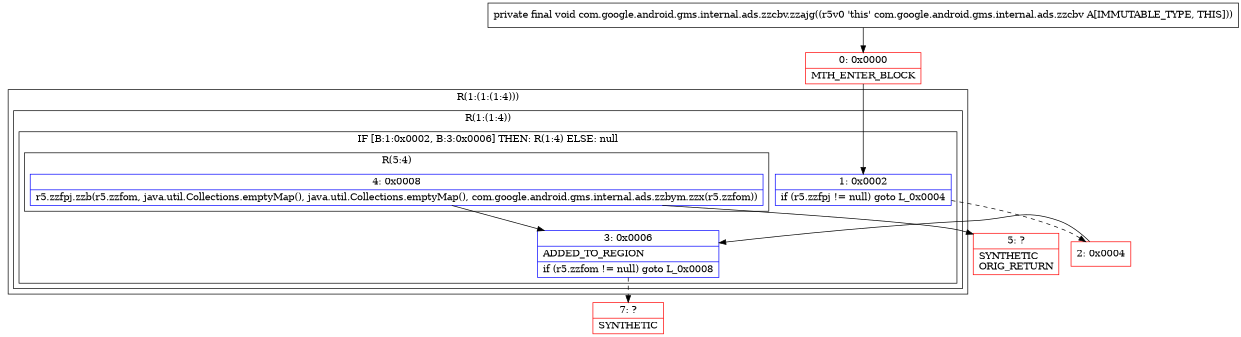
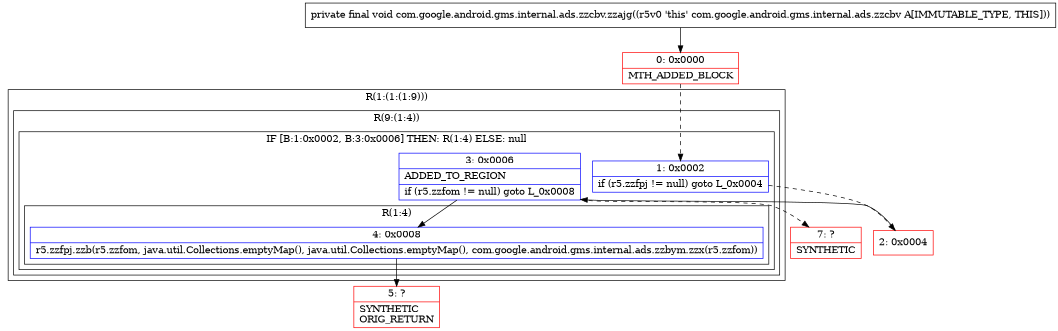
  digraph {
    node [color=red shape=record]
    n1 [color=blue label="{4\:\ 0x0008|r5.zzfpj.zzb(r5.zzfom, java.util.Collections.emptyMap(), java.util.Collections.emptyMap(), com.google.android.gms.internal.ads.zzbym.zzx(r5.zzfom))\l}"]
    n2 [color=blue label="{1\:\ 0x0002|if (r5.zzfpj != null) goto L_0x0004\l}"]
    n3 [color=blue label="{3\:\ 0x0006|ADDED_TO_REGION\l|if (r5.zzfom != null) goto L_0x0008\l}"]
    n4 [label="{5\:\ ?|SYNTHETIC\lORIG_RETURN\l}"]
    n5 [label="{2\:\ 0x0004}"]
    n6 [label="{7\:\ ?|SYNTHETIC\l}"]
-   n7 [label="{0\:\ 0x0000|MTH_ENTER_BLOCK\l}"]
+   n7 [label="{0\:\ 0x0000|MTH_ADDED_BLOCK\l}"]
    n8 [label="{private final void com.google.android.gms.internal.ads.zzcbv.zzajg((r5v0 'this' com.google.android.gms.internal.ads.zzcbv A[IMMUTABLE_TYPE, THIS])) }" color=""]
    subgraph cluster_1 {
-     label="R(1:(1:(1:4)))"
+     label="R(1:(1:(1:9)))"
      subgraph cluster_2 {
-       label="R(1:(1:4))"
+       label="R(9:(1:4))"
        subgraph cluster_3 {
          label="IF [B:1:0x0002, B:3:0x0006] THEN: R(1:4) ELSE: null"
          n2
          n3
          subgraph cluster_4 {
-           label="R(5:4)"
+           label="R(1:4)"
            n1
          }
        }
      }
    }
    n1 -> n4
    n2 -> n5 [style=dashed]
-   n1 -> n3
+   n3 -> n1
    n3 -> n6 [style=dashed]
    n5 -> n3
-   n7 -> n2
+   n7 -> n2 [style=dashed]
    n8 -> n7
  }
